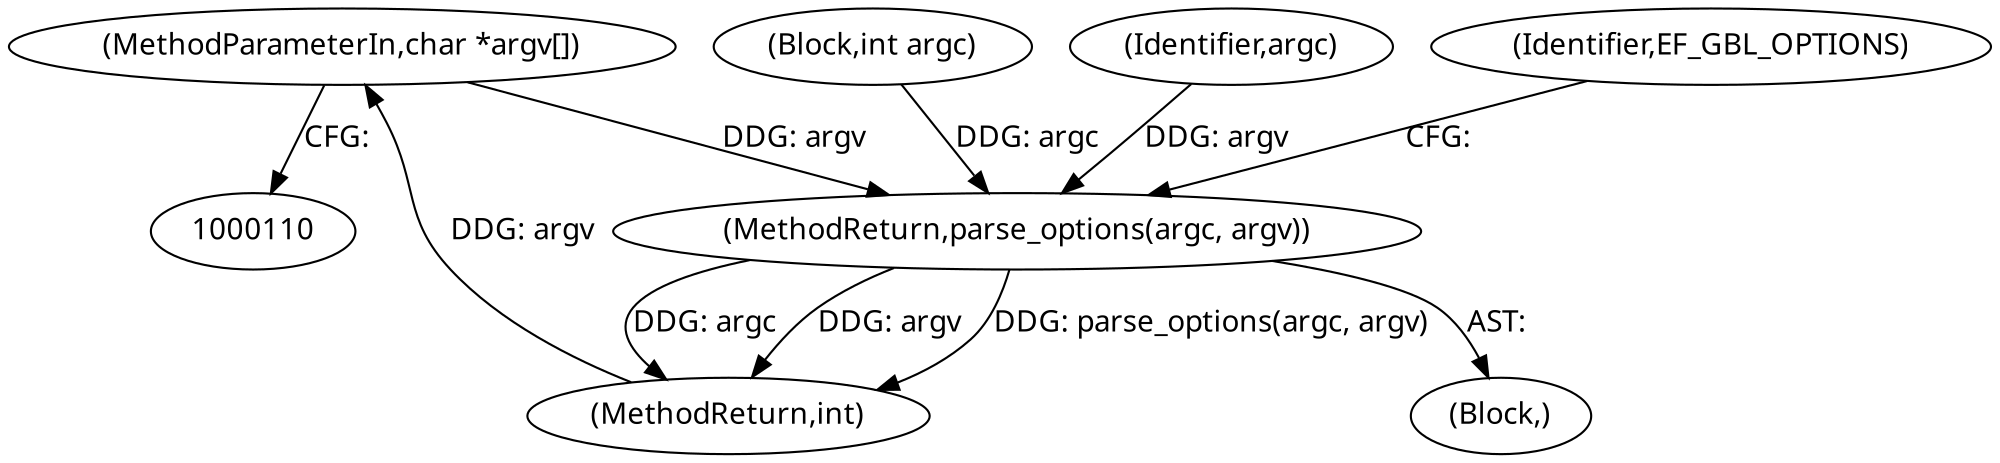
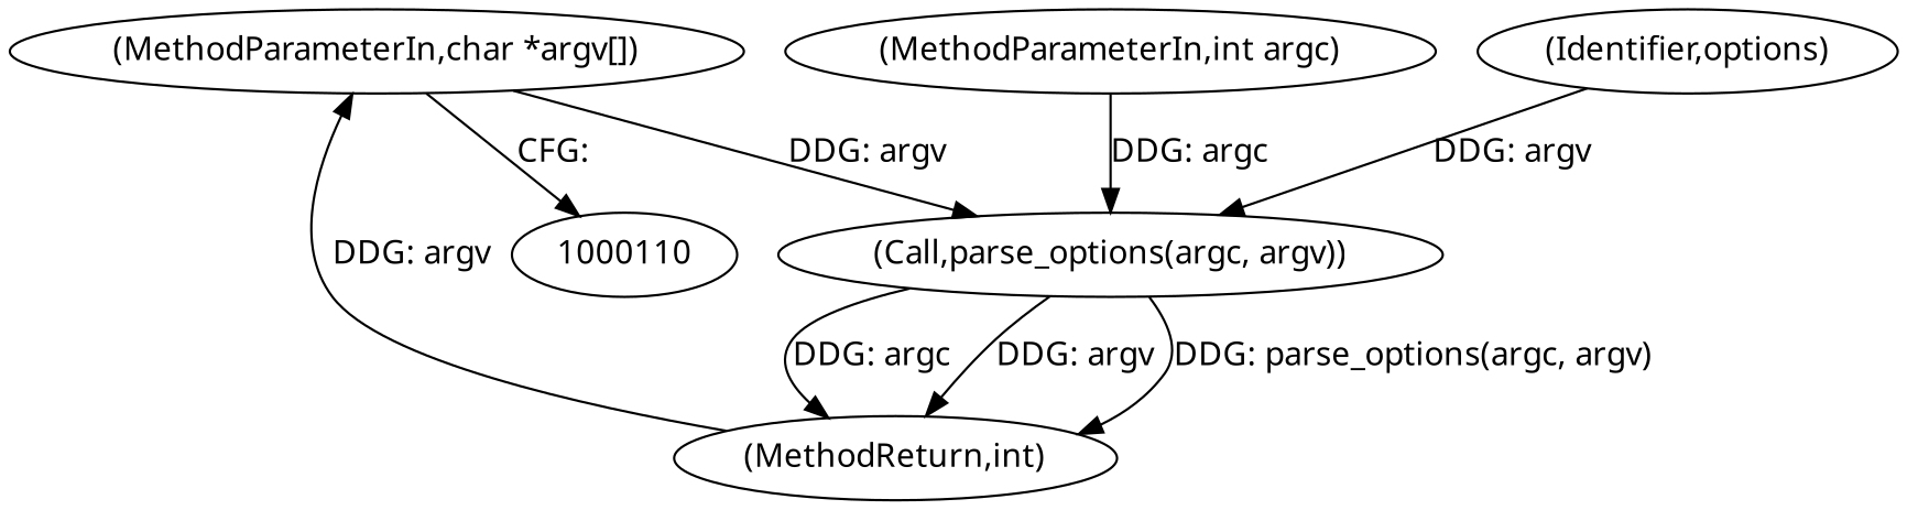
  digraph {
    fontname="Noto Sans"
    node [fontname="Noto Sans"]
    edge [fontname="Noto Sans"]
    n1 [label="(MethodParameterIn,char *argv[])"]
-   n2 [label="(MethodReturn,parse_options(argc, argv))"]
+   n2 [label="(Call,parse_options(argc, argv))"]
    1000110
    n4 [label="(MethodReturn,int)"]
-   n5 [label="(Block,)"]
-   n6 [label="(Block,int argc)"]
-   n7 [label="(Identifier,argc)"]
-   n8 [label="(Identifier,EF_GBL_OPTIONS)"]
+   n6 [label="(MethodParameterIn,int argc)"]
+   n7 [label="(Identifier,options)"]
    n1 -> n2 [label="DDG: argv"]
    n1 -> 1000110 [label="CFG: "]
    n2 -> n4 [label="DDG: parse_options(argc, argv)"]
    n2 -> n4 [label="DDG: argc"]
    n2 -> n4 [label="DDG: argv"]
-   n2 -> n5 [label="AST: "]
    n4 -> n1 [label="DDG: argv"]
    n6 -> n2 [label="DDG: argc"]
    n7 -> n2 [label="DDG: argv"]
-   n8 -> n2 [label="CFG: "]
  }
